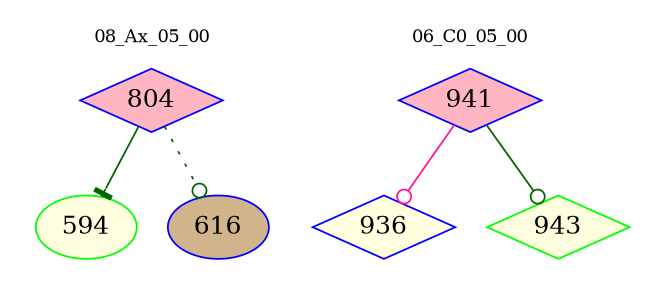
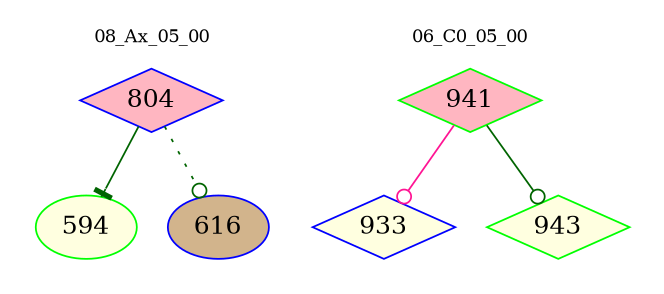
  digraph {
    node [color=blue fillcolor=lightyellow shape=diamond style=filled]
    edge [arrowhead=odot color=darkgreen style=solid]
    n1 [fillcolor=lightpink label=804]
    n2 [color=green label=594 shape=ellipse]
    n3 [fillcolor=tan label=616 shape=ellipse]
-   n4 [fillcolor=lightpink label=941]
-   n5 [label=936]
+   n4 [color=green fillcolor=lightpink label=941]
+   n5 [label=933]
    n6 [color=green label=943]
    subgraph cluster_1 {
      color=white
      fontsize=10
      label="08_Ax_05_00"
      n1
      n2
      n3
    }
    subgraph cluster_2 {
      color=white
      fontsize=10
      label="06_C0_05_00"
      n4
      n5
      n6
    }
    n1 -> n2 [arrowhead=tee]
    n1 -> n3 [style=dotted]
    n4 -> n5 [color=deeppink]
    n4 -> n6
  }
